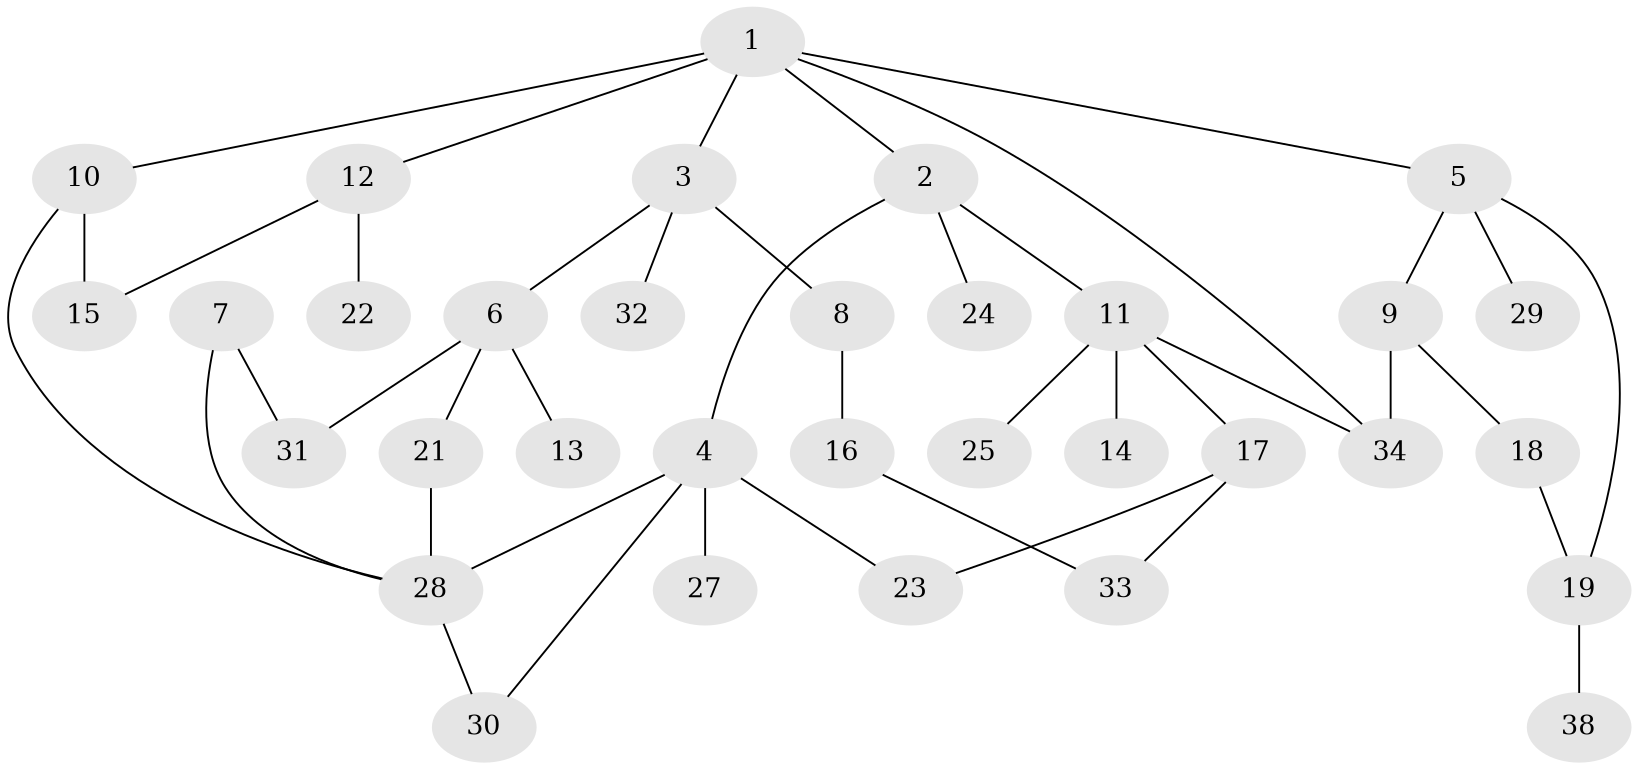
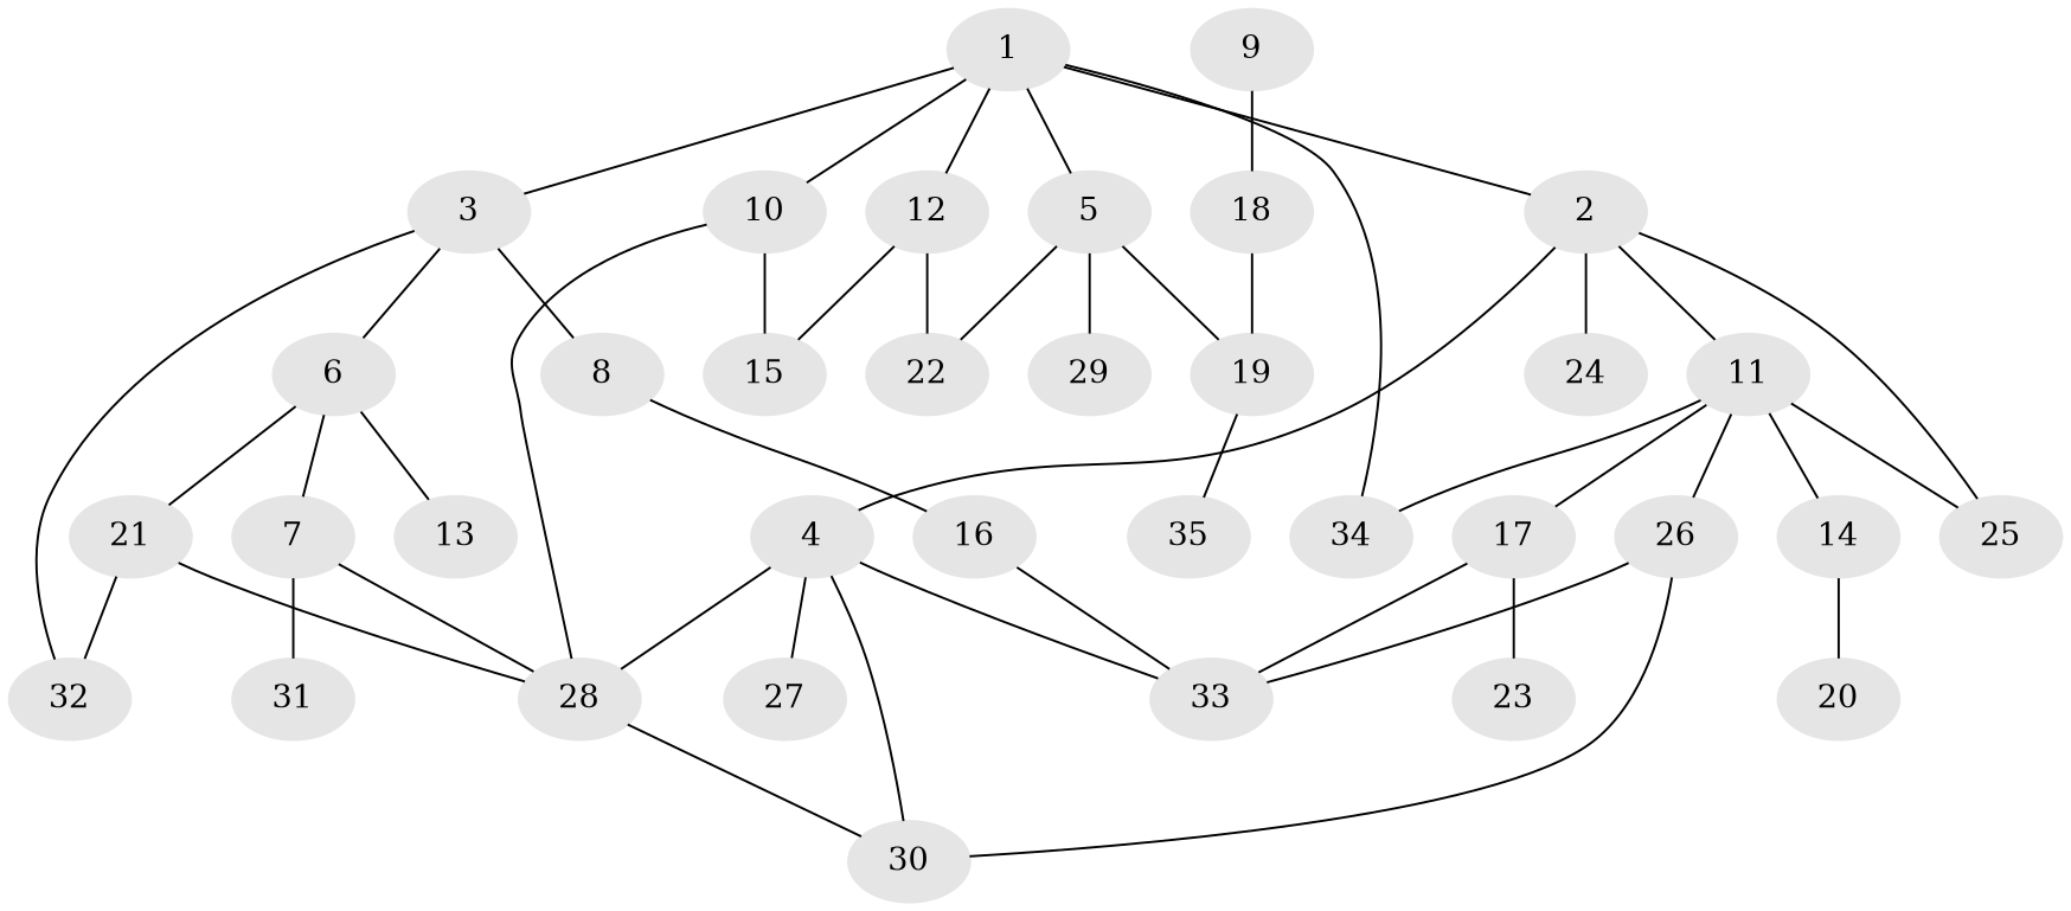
  graph {
    node [color=gray90 style=filled]
    edge [weight=1.0]
    1
    2
    3
    5
    10
    12
    34
    4
    11
    24
    25
    6
    8
    32
    9
    19
    29
    28
    15
    22
    27
    30
    33
    14
    17
+   26
    7
    13
    21
    16
    18
-   35 [label=38]
+   35
    31
+   20
    23
    1 -- 2
    1 -- 3
    1 -- 5
    1 -- 10
    1 -- 12
    1 -- 34
    2 -- 4
    2 -- 11
    2 -- 24
+   2 -- 25
    3 -- 6
    3 -- 8
    3 -- 32
-   5 -- 9
+   5 -- 22
    5 -- 19
    5 -- 29
    10 -- 28
    10 -- 15
    12 -- 15
    12 -- 22
    4 -- 28
    4 -- 27
    4 -- 30
-   4 -- 23
+   4 -- 33
    11 -- 34
    11 -- 25
    11 -- 14
    11 -- 17
-   6 -- 31
+   11 -- 26 [weight=2.0]
+   6 -- 7
    6 -- 13
    6 -- 21
    8 -- 16 [weight=2.0]
-   9 -- 34
    9 -- 18
    19 -- 35
    28 -- 30
+   14 -- 20
    17 -- 33
    17 -- 23
+   26 -- 30
+   26 -- 33
    7 -- 28
    7 -- 31
+   21 -- 32
    21 -- 28
    16 -- 33
    18 -- 19
  }
